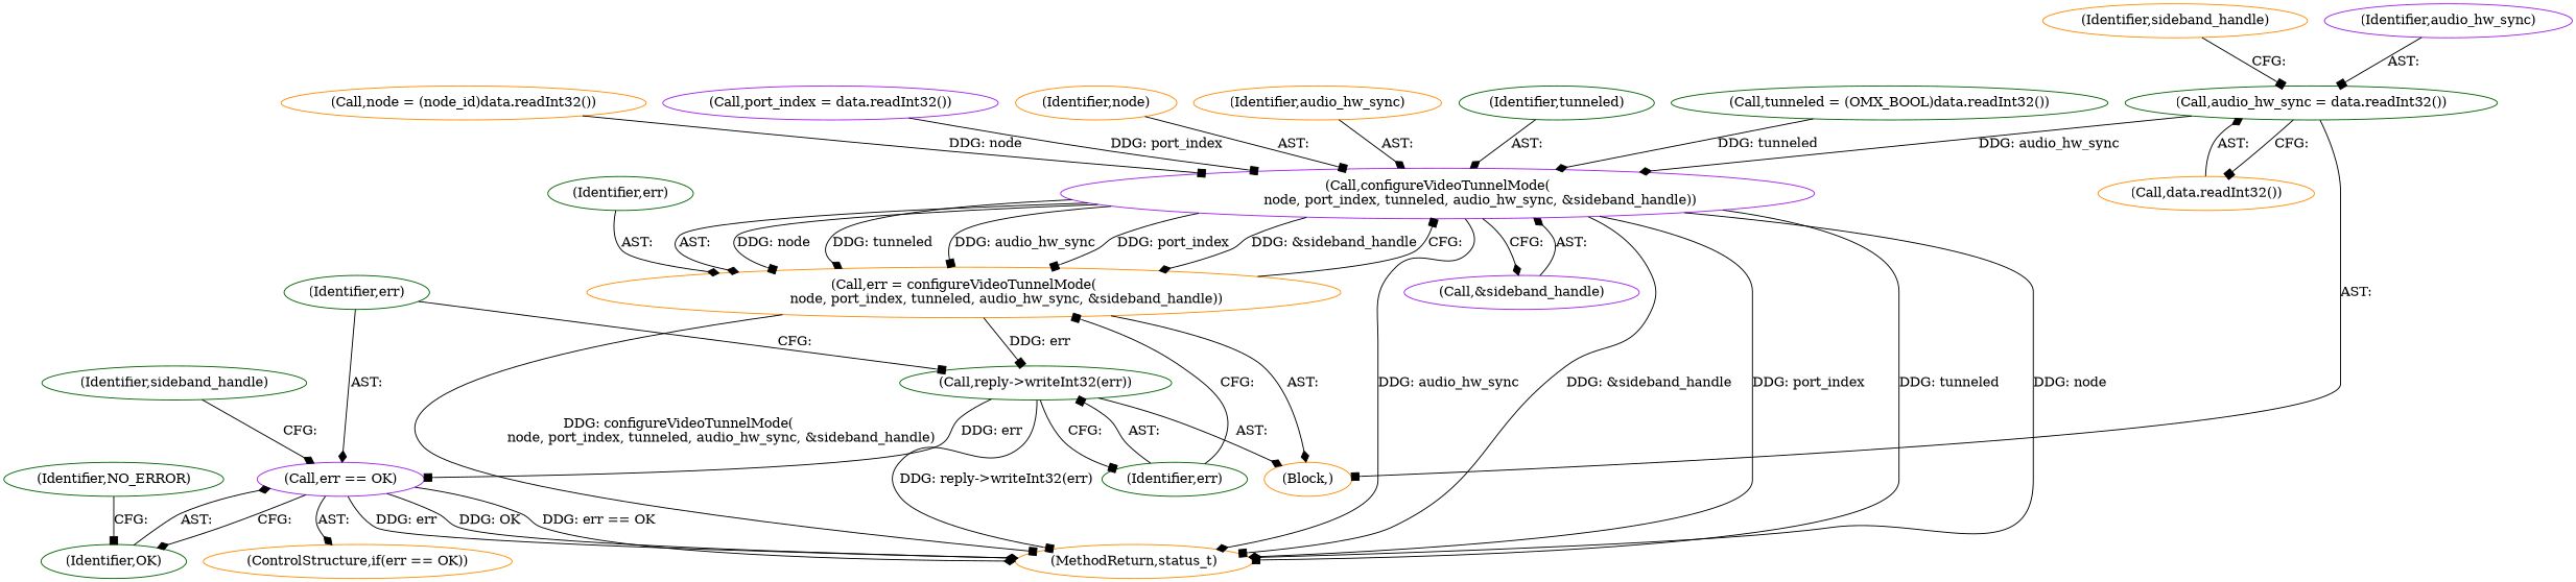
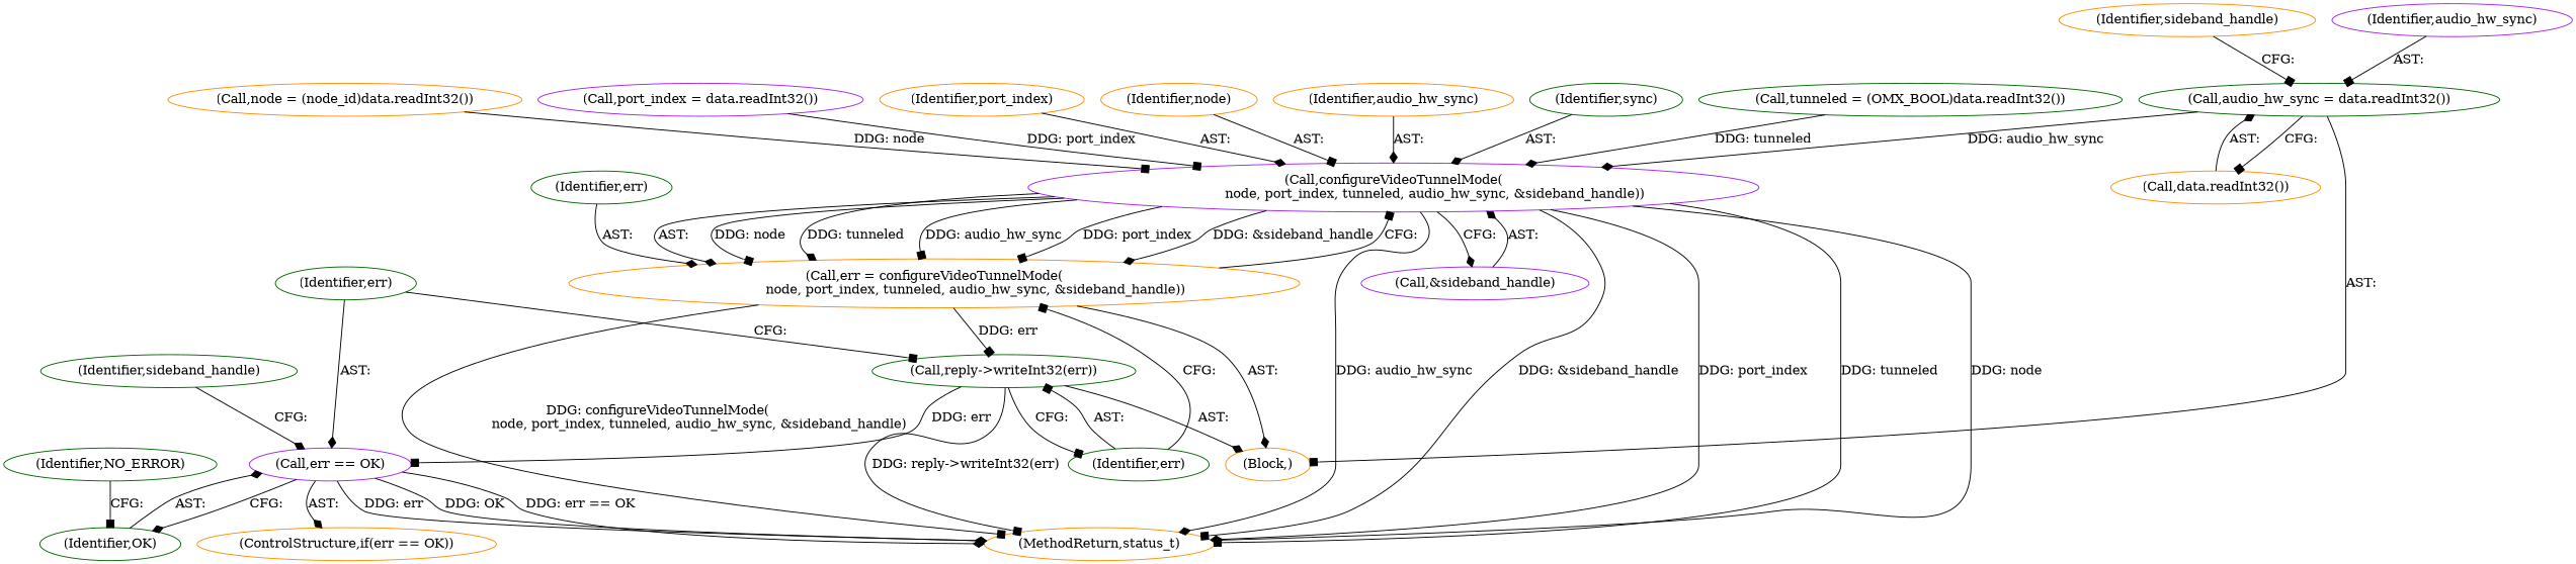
  digraph {
    node [color=darkgreen]
    edge [arrowhead=diamond]
    n1 [label="(Call,audio_hw_sync = data.readInt32())"]
    n2 [color=purple label="(Call,configureVideoTunnelMode(\n                    node, port_index, tunneled, audio_hw_sync, &sideband_handle))"]
    n3 [color=darkorange label="(Call,data.readInt32())"]
    n4 [color=darkorange label="(Block,)"]
    n5 [color=darkorange label="(MethodReturn,status_t)"]
    n6 [color=darkorange label="(Call,err = configureVideoTunnelMode(\n                    node, port_index, tunneled, audio_hw_sync, &sideband_handle))"]
    n7 [color=purple label="(Call,&sideband_handle)"]
    n8 [label="(Call,reply->writeInt32(err))"]
    n9 [color=purple label="(Call,err == OK)"]
    n10 [label="(Identifier,err)"]
    n11 [label="(Identifier,OK)"]
    n12 [color=darkorange label="(ControlStructure,if(err == OK))"]
    n13 [color=darkorange label="(Call,node = (node_id)data.readInt32())"]
    n14 [label="(Identifier,sideband_handle)"]
    n15 [color=purple label="(Call,port_index = data.readInt32())"]
+   n16 [color=darkorange label="(Identifier,port_index)"]
    n17 [color=darkorange label="(Identifier,node)"]
    n18 [color=darkorange label="(Identifier,sideband_handle)"]
    n19 [color=darkorange label="(Identifier,audio_hw_sync)"]
    n20 [label="(Identifier,NO_ERROR)"]
    n21 [label="(Identifier,err)"]
    n22 [color=purple label="(Identifier,audio_hw_sync)"]
    n23 [label="(Identifier,err)"]
-   n24 [label="(Identifier,tunneled)"]
+   n24 [label="(Identifier,sync)"]
    n25 [label="(Call,tunneled = (OMX_BOOL)data.readInt32())"]
    n1 -> n2 [label="DDG: audio_hw_sync"]
    n1 -> n3 [arrowhead=box label="CFG: "]
    n1 -> n4 [arrowhead=box label="AST: "]
    n2 -> n5 [arrowhead=box label="DDG: &sideband_handle"]
    n2 -> n5 [label="DDG: port_index"]
    n2 -> n5 [arrowhead=box label="DDG: tunneled"]
    n2 -> n5 [label="DDG: node"]
    n2 -> n5 [label="DDG: audio_hw_sync"]
    n2 -> n6 [label="AST: "]
    n2 -> n6 [arrowhead=box label="DDG: node"]
    n2 -> n6 [label="DDG: tunneled"]
    n2 -> n6 [arrowhead=box label="DDG: audio_hw_sync"]
    n2 -> n6 [arrowhead=box label="DDG: port_index"]
    n2 -> n6 [label="DDG: &sideband_handle"]
    n2 -> n7 [label="CFG: "]
    n3 -> n1 [label="AST: "]
    n6 -> n2 [arrowhead=box label="CFG: "]
    n6 -> n4 [label="AST: "]
    n6 -> n5 [arrowhead=box label="DDG: configureVideoTunnelMode(\n                    node, port_index, tunneled, audio_hw_sync, &sideband_handle)"]
    n6 -> n8 [arrowhead=box label="DDG: err"]
    n7 -> n2 [label="AST: "]
    n8 -> n4 [label="AST: "]
    n8 -> n5 [arrowhead=box label="DDG: reply->writeInt32(err)"]
    n8 -> n9 [arrowhead=box label="DDG: err"]
    n8 -> n10 [arrowhead=box label="CFG: "]
    n9 -> n5 [label="DDG: err"]
    n9 -> n5 [label="DDG: OK"]
    n9 -> n5 [label="DDG: err == OK"]
    n9 -> n11 [label="CFG: "]
    n9 -> n12 [label="AST: "]
    n10 -> n6 [arrowhead=box label="CFG: "]
    n10 -> n8 [arrowhead=box label="AST: "]
    n11 -> n9 [label="AST: "]
    n13 -> n2 [arrowhead=box label="DDG: node"]
    n14 -> n9 [label="CFG: "]
    n15 -> n2 [arrowhead=box label="DDG: port_index"]
+   n16 -> n2 [label="AST: "]
    n17 -> n2 [arrowhead=box label="AST: "]
    n18 -> n1 [arrowhead=box label="CFG: "]
    n19 -> n2 [label="AST: "]
    n20 -> n11 [arrowhead=box label="CFG: "]
    n21 -> n6 [label="AST: "]
    n22 -> n1 [arrowhead=box label="AST: "]
    n23 -> n8 [arrowhead=box label="CFG: "]
    n23 -> n9 [label="AST: "]
    n24 -> n2 [label="AST: "]
    n25 -> n2 [label="DDG: tunneled"]
  }
